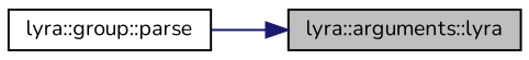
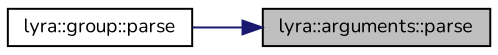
  digraph {
    rankdir=RL
    fontname=Nunito
    node [color=black fontname=Nunito fontsize=10 shape=record style=filled]
-   n1 [fillcolor=grey75 fontcolor=black height=0.2 label="lyra::arguments::lyra" width=0.4]
+   n1 [fillcolor=grey75 fontcolor=black height=0.2 label="lyra::arguments::parse" width=0.4]
    n2 [fillcolor=white height=0.2 label="lyra::group::parse" width=0.4]
    n1 -> n2 [color=midnightblue dir=back fontname=Nunito fontsize=10 labelfontname=Helvetica labelfontsize=10 style=solid]
  }
